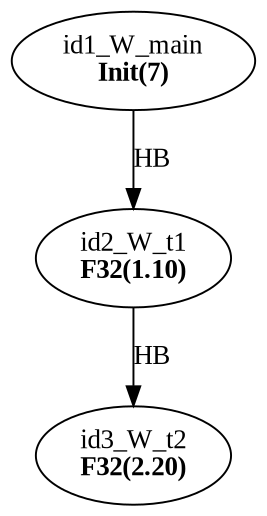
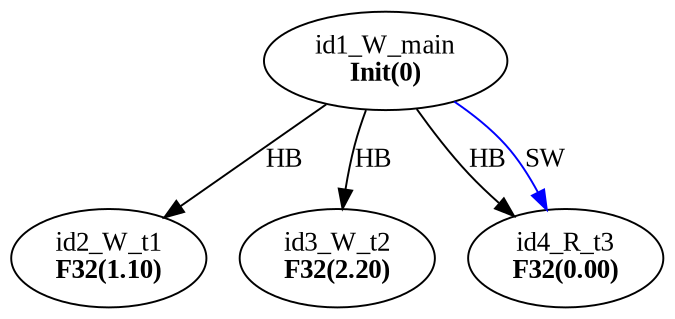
  digraph {
    fontname="Liberation Serif"
    rankdir=TB
    splines=true
    node [fontname="Liberation Serif"]
    edge [color=black fontname="Liberation Serif"]
-   n1 [label=<id1_W_main<br/><B>Init(7)</B>>]
+   n1 [label=<id1_W_main<br/><B>Init(0)</B>>]
    n2 [label=<id2_W_t1<br/><B>F32(1.10)</B>>]
    n3 [label=<id3_W_t2<br/><B>F32(2.20)</B>>]
+   n4 [label=<id4_R_t3<br/><B>F32(0.00)</B>>]
    n1 -> n2 [label=HB]
-   n2 -> n3 [label=HB]
+   n1 -> n3 [label=HB]
+   n1 -> n4 [label=HB]
+   n1 -> n4 [color=blue label=SW]
  }
